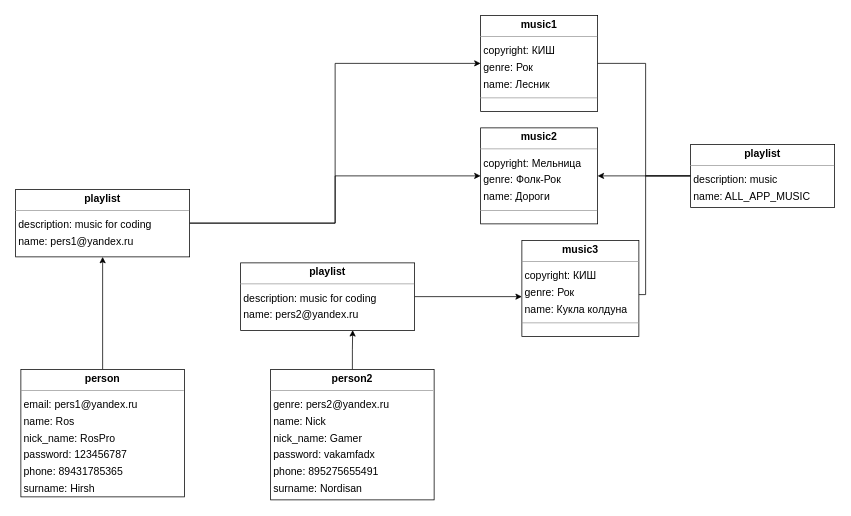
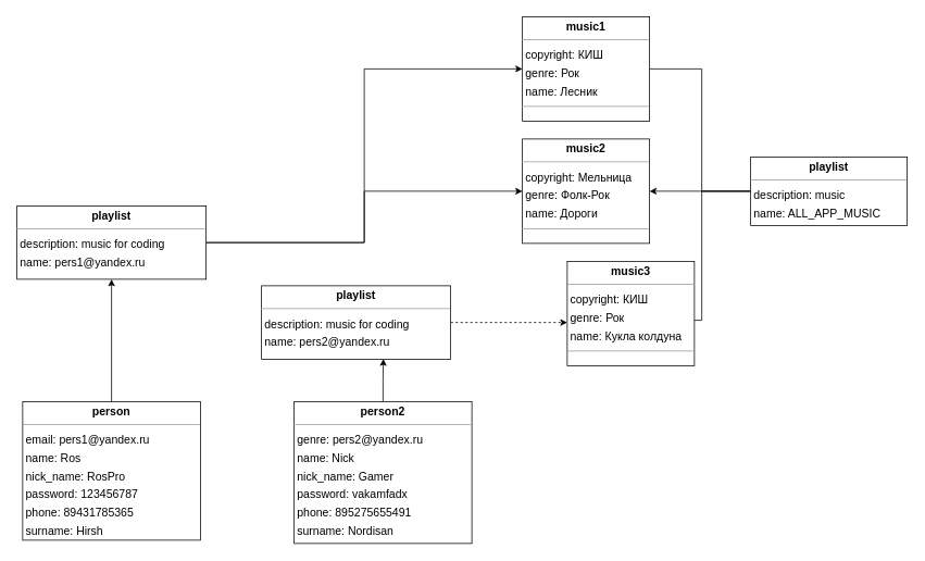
  <mxCell id="0" />
  <mxCell id="1" parent="0" />
  <mxCell id="2" value="&lt;p style=&quot;margin:0px;margin-top:4px;text-align:center;&quot;&gt;&lt;b&gt;music2&lt;/b&gt;&lt;/p&gt;&lt;hr size=&quot;1&quot;&gt;&lt;p style=&quot;margin:0 0 0 4px;line-height:1.6;&quot;&gt; copyright: Мельница&lt;br&gt; genre: Фолк-Рок&lt;br&gt; name: Дороги&lt;/p&gt;&lt;hr size=&quot;1&quot;&gt;&lt;p style=&quot;margin:0 0 0 4px;line-height:1.6;&quot;&gt;&lt;br&gt;&lt;/p&gt;" style="verticalAlign=top;align=left;overflow=fill;fontSize=14;fontFamily=Helvetica;html=1;rounded=0;shadow=0;comic=0;labelBackgroundColor=none;strokeWidth=1;" parent="1" vertex="1"><mxGeometry x="640" y="170" width="156" height="128" as="geometry" /></mxCell>
  <mxCell id="3" style="edgeStyle=orthogonalEdgeStyle;rounded=0;orthogonalLoop=1;jettySize=auto;html=1;" edge="1" parent="1" source="4" target="15"><mxGeometry relative="1" as="geometry" /></mxCell>
  <mxCell id="4" value="&lt;p style=&quot;margin:0px;margin-top:4px;text-align:center;&quot;&gt;&lt;b&gt;person&lt;/b&gt;&lt;/p&gt;&lt;hr size=&quot;1&quot;&gt;&lt;p style=&quot;margin:0 0 0 4px;line-height:1.6;&quot;&gt; email: pers1@yandex.ru&lt;br&gt; name: Ros&lt;br&gt; nick_name: RosPro&lt;br&gt; password: 123456787&lt;br&gt; phone: 89431785365&lt;br&gt; surname: Hirsh&lt;/p&gt;&lt;hr size=&quot;1&quot;&gt;&lt;p style=&quot;margin:0 0 0 4px;line-height:1.6;&quot;&gt;&lt;br&gt;&lt;/p&gt;" style="verticalAlign=top;align=left;overflow=fill;fontSize=14;fontFamily=Helvetica;html=1;rounded=0;shadow=0;comic=0;labelBackgroundColor=none;strokeWidth=1;" parent="1" vertex="1"><mxGeometry x="27" y="492" width="218" height="170" as="geometry" /></mxCell>
  <mxCell id="5" style="edgeStyle=orthogonalEdgeStyle;rounded=0;orthogonalLoop=1;jettySize=auto;html=1;" edge="1" parent="1" source="8" target="2"><mxGeometry relative="1" as="geometry" /></mxCell>
  <mxCell id="6" style="edgeStyle=orthogonalEdgeStyle;rounded=0;orthogonalLoop=1;jettySize=auto;html=1;entryX=0;entryY=0.5;entryDx=0;entryDy=0;" edge="1" parent="1" source="8" target="11"><mxGeometry relative="1" as="geometry"><Array as="points"><mxPoint x="860" y="234" /><mxPoint x="860" y="84" /></Array></mxGeometry></mxCell>
  <mxCell id="7" style="edgeStyle=orthogonalEdgeStyle;rounded=0;orthogonalLoop=1;jettySize=auto;html=1;entryX=0.004;entryY=0.565;entryDx=0;entryDy=0;entryPerimeter=0;" edge="1" parent="1" source="8" target="12"><mxGeometry relative="1" as="geometry"><Array as="points"><mxPoint x="860" y="234" /><mxPoint x="860" y="392" /></Array></mxGeometry></mxCell>
  <mxCell id="8" value="&lt;p style=&quot;margin:0px;margin-top:4px;text-align:center;&quot;&gt;&lt;b&gt;playlist&lt;/b&gt;&lt;/p&gt;&lt;hr size=&quot;1&quot;&gt;&lt;p style=&quot;margin:0 0 0 4px;line-height:1.6;&quot;&gt; description: music&amp;nbsp;&lt;/p&gt;&lt;p style=&quot;margin:0 0 0 4px;line-height:1.6;&quot;&gt;name: ALL_APP_MUSIC&lt;/p&gt;&lt;hr size=&quot;1&quot;&gt;&lt;p style=&quot;margin:0 0 0 4px;line-height:1.6;&quot;&gt;&lt;br&gt;&lt;/p&gt;" style="verticalAlign=top;align=left;overflow=fill;fontSize=14;fontFamily=Helvetica;html=1;rounded=0;shadow=0;comic=0;labelBackgroundColor=none;strokeWidth=1;" parent="1" vertex="1"><mxGeometry x="920" y="192" width="192" height="84" as="geometry" /></mxCell>
  <mxCell id="9" style="edgeStyle=orthogonalEdgeStyle;rounded=0;orthogonalLoop=1;jettySize=auto;html=1;entryX=0.644;entryY=0.996;entryDx=0;entryDy=0;entryPerimeter=0;" edge="1" parent="1" source="10" target="17"><mxGeometry relative="1" as="geometry" /></mxCell>
  <mxCell id="10" value="&lt;p style=&quot;margin:0px;margin-top:4px;text-align:center;&quot;&gt;&lt;b&gt;person2&lt;/b&gt;&lt;/p&gt;&lt;hr size=&quot;1&quot;&gt;&lt;p style=&quot;margin:0 0 0 4px;line-height:1.6;&quot;&gt; genre: pers2@yandex.ru&lt;br&gt; name: Nick&lt;br&gt; nick_name: Gamer&lt;br&gt; password: vakamfadx&lt;br&gt; phone: 895275655491&lt;br&gt; surname: Nordisan&lt;/p&gt;&lt;hr size=&quot;1&quot;&gt;&lt;p style=&quot;margin:0 0 0 4px;line-height:1.6;&quot;&gt;&lt;br&gt;&lt;/p&gt;" style="verticalAlign=top;align=left;overflow=fill;fontSize=14;fontFamily=Helvetica;html=1;rounded=0;shadow=0;comic=0;labelBackgroundColor=none;strokeWidth=1;" vertex="1" parent="1"><mxGeometry x="360" y="492" width="218" height="174" as="geometry" /></mxCell>
  <mxCell id="11" value="&lt;p style=&quot;margin:0px;margin-top:4px;text-align:center;&quot;&gt;&lt;b&gt;music1&lt;/b&gt;&lt;/p&gt;&lt;hr size=&quot;1&quot;&gt;&lt;p style=&quot;margin:0 0 0 4px;line-height:1.6;&quot;&gt; copyright: КИШ&lt;br&gt; genre: Рок&lt;br&gt; name: Лесник&lt;/p&gt;&lt;hr size=&quot;1&quot;&gt;&lt;p style=&quot;margin:0 0 0 4px;line-height:1.6;&quot;&gt;&lt;br&gt;&lt;/p&gt;" style="verticalAlign=top;align=left;overflow=fill;fontSize=14;fontFamily=Helvetica;html=1;rounded=0;shadow=0;comic=0;labelBackgroundColor=none;strokeWidth=1;" vertex="1" parent="1"><mxGeometry x="640" y="20" width="156" height="128" as="geometry" /></mxCell>
  <mxCell id="12" value="&lt;p style=&quot;margin:0px;margin-top:4px;text-align:center;&quot;&gt;&lt;b&gt;music3&lt;/b&gt;&lt;/p&gt;&lt;hr size=&quot;1&quot;&gt;&lt;p style=&quot;margin:0 0 0 4px;line-height:1.6;&quot;&gt; copyright: КИШ&lt;br&gt; genre: Рок&lt;br&gt;name: Кукла колдуна&lt;/p&gt;&lt;hr size=&quot;1&quot;&gt;&lt;p style=&quot;margin:0 0 0 4px;line-height:1.6;&quot;&gt;&lt;br&gt;&lt;/p&gt;" style="verticalAlign=top;align=left;overflow=fill;fontSize=14;fontFamily=Helvetica;html=1;rounded=0;shadow=0;comic=0;labelBackgroundColor=none;strokeWidth=1;" vertex="1" parent="1"><mxGeometry x="695" y="320" width="156" height="128" as="geometry" /></mxCell>
  <mxCell id="13" style="edgeStyle=orthogonalEdgeStyle;rounded=0;orthogonalLoop=1;jettySize=auto;html=1;entryX=0;entryY=0.5;entryDx=0;entryDy=0;" edge="1" parent="1" source="15" target="11"><mxGeometry relative="1" as="geometry" /></mxCell>
  <mxCell id="14" style="edgeStyle=orthogonalEdgeStyle;rounded=0;orthogonalLoop=1;jettySize=auto;html=1;" edge="1" parent="1" source="15" target="2"><mxGeometry relative="1" as="geometry" /></mxCell>
  <mxCell id="15" value="&lt;p style=&quot;margin:0px;margin-top:4px;text-align:center;&quot;&gt;&lt;b&gt;playlist&lt;/b&gt;&lt;/p&gt;&lt;hr size=&quot;1&quot;&gt;&lt;p style=&quot;margin:0 0 0 4px;line-height:1.6;&quot;&gt; description: music for coding&amp;nbsp;&lt;/p&gt;&lt;p style=&quot;margin:0 0 0 4px;line-height:1.6;&quot;&gt;name: pers1@yandex.ru&amp;nbsp;&lt;/p&gt;&lt;p style=&quot;margin:0 0 0 4px;line-height:1.6;&quot;&gt;&lt;br&gt;&lt;/p&gt;" style="verticalAlign=top;align=left;overflow=fill;fontSize=14;fontFamily=Helvetica;html=1;rounded=0;shadow=0;comic=0;labelBackgroundColor=none;strokeWidth=1;" vertex="1" parent="1"><mxGeometry x="20" y="252" width="232" height="90" as="geometry" /></mxCell>
- <mxCell id="16" style="edgeStyle=orthogonalEdgeStyle;rounded=0;orthogonalLoop=1;jettySize=auto;html=1;entryX=0;entryY=0.586;entryDx=0;entryDy=0;entryPerimeter=0;" edge="1" parent="1" source="17" target="12"><mxGeometry relative="1" as="geometry" /></mxCell>
+ <mxCell id="16" style="edgeStyle=orthogonalEdgeStyle;rounded=0;orthogonalLoop=1;jettySize=auto;html=1;entryX=0;entryY=0.586;entryDx=0;entryDy=0;entryPerimeter=0;dashed=1;" edge="1" parent="1" source="17" target="12"><mxGeometry relative="1" as="geometry" /></mxCell>
  <mxCell id="17" value="&lt;p style=&quot;margin:0px;margin-top:4px;text-align:center;&quot;&gt;&lt;b&gt;playlist&lt;/b&gt;&lt;/p&gt;&lt;hr size=&quot;1&quot;&gt;&lt;p style=&quot;margin:0 0 0 4px;line-height:1.6;&quot;&gt; description: music for coding&amp;nbsp;&lt;/p&gt;&lt;p style=&quot;margin:0 0 0 4px;line-height:1.6;&quot;&gt;name: pers2@yandex.ru&amp;nbsp;&lt;/p&gt;&lt;p style=&quot;margin:0 0 0 4px;line-height:1.6;&quot;&gt;&lt;br&gt;&lt;/p&gt;" style="verticalAlign=top;align=left;overflow=fill;fontSize=14;fontFamily=Helvetica;html=1;rounded=0;shadow=0;comic=0;labelBackgroundColor=none;strokeWidth=1;" vertex="1" parent="1"><mxGeometry x="320" y="350" width="232" height="90" as="geometry" /></mxCell>
